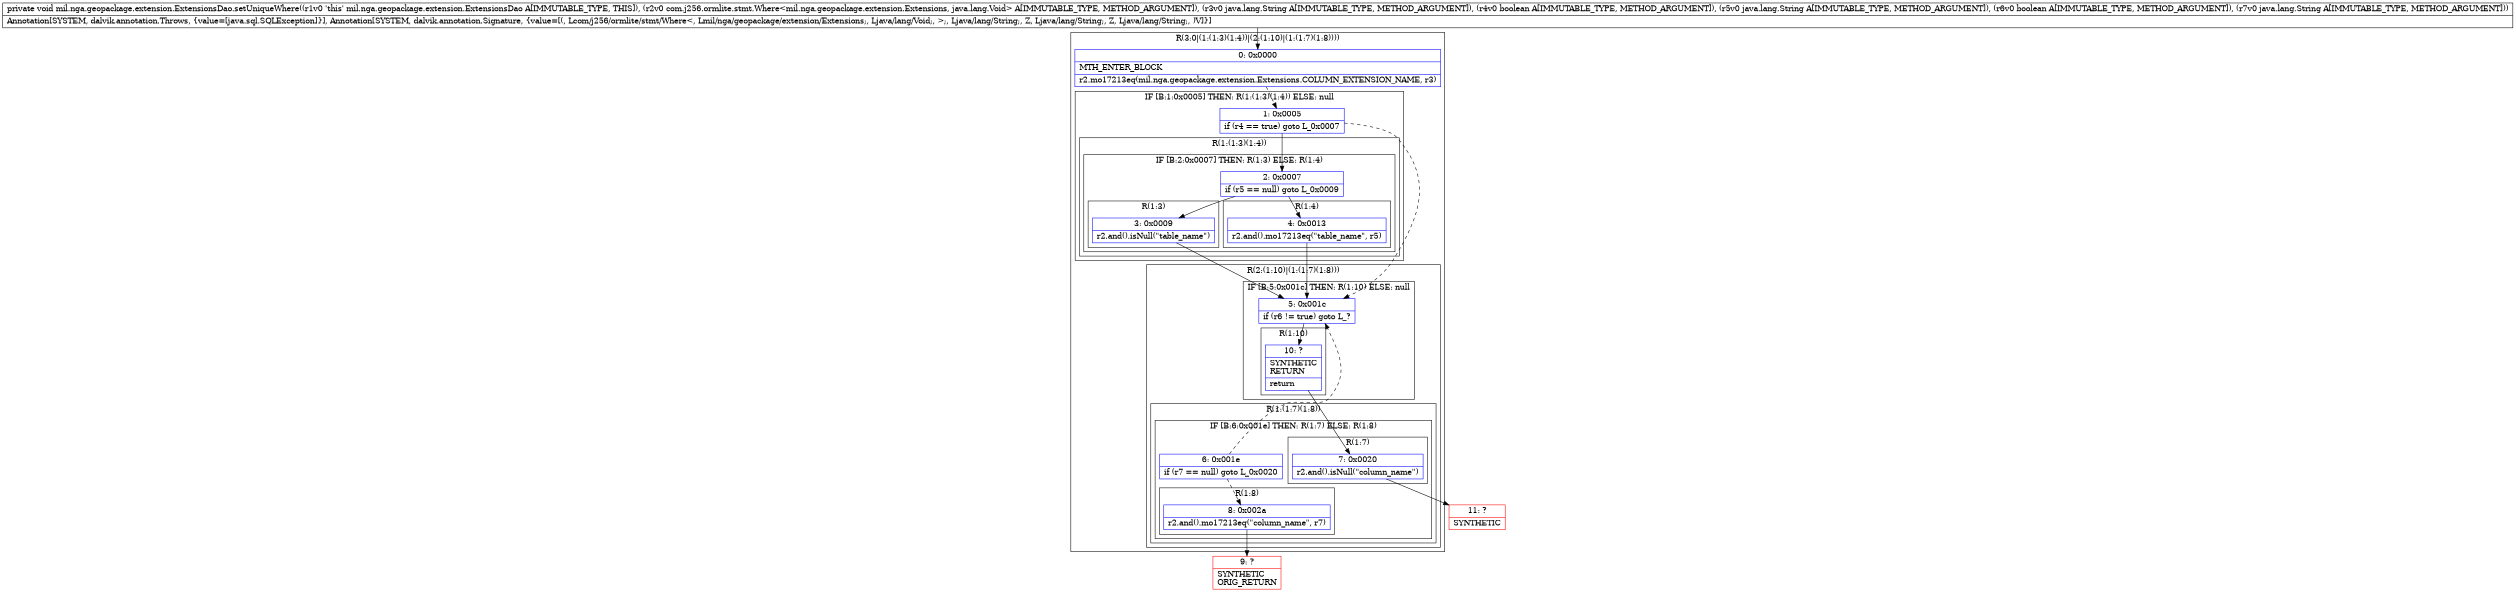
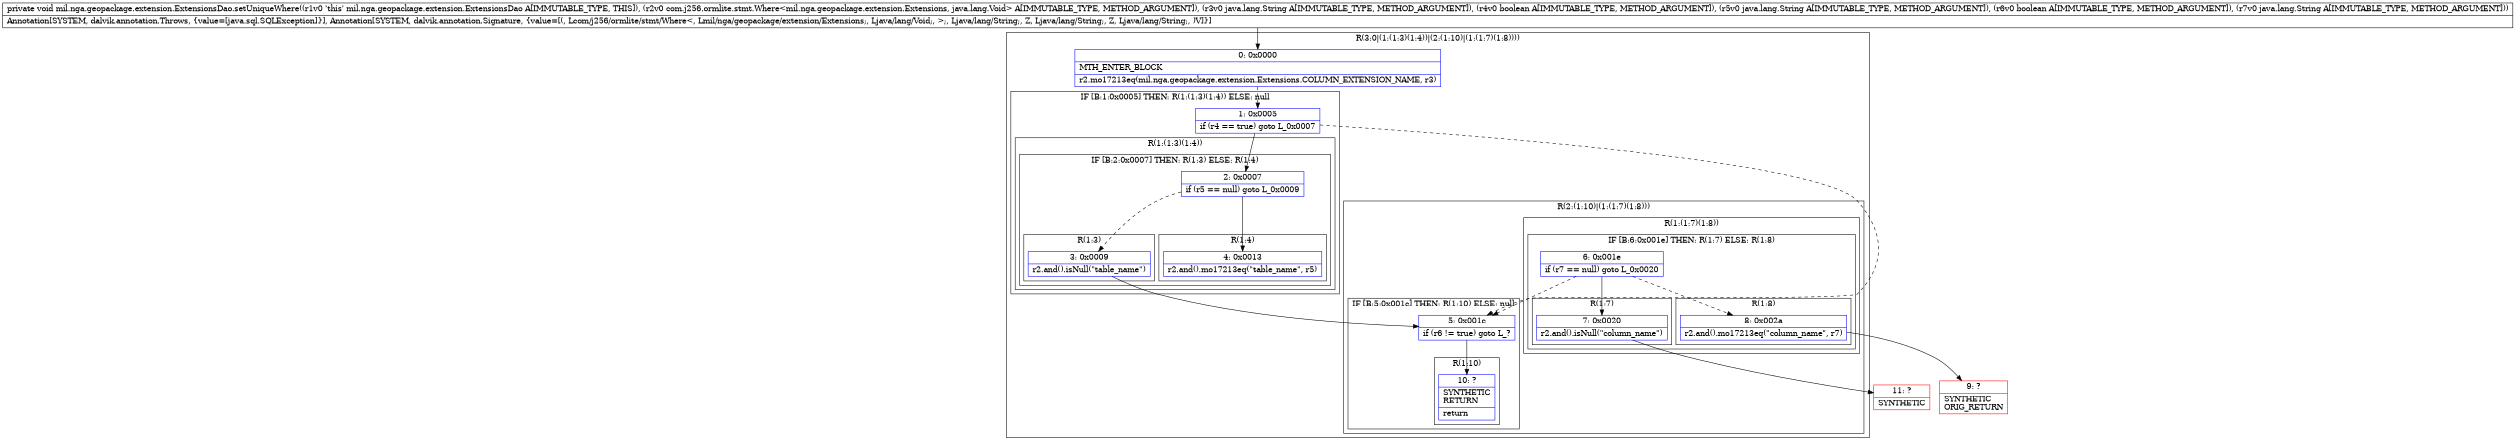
  digraph {
    node [color=blue shape=record]
    n1 [label="{3\:\ 0x0009|r2.and().isNull(\"table_name\")\l}"]
    n2 [label="{4\:\ 0x0013|r2.and().mo17213eq(\"table_name\", r5)\l}"]
    n3 [label="{2\:\ 0x0007|if (r5 == null) goto L_0x0009\l}"]
    n4 [label="{1\:\ 0x0005|if (r4 == true) goto L_0x0007\l}"]
    n5 [label="{10\:\ ?|SYNTHETIC\lRETURN\l|return\l}"]
    n6 [label="{5\:\ 0x001c|if (r6 != true) goto L_?\l}"]
    n7 [label="{7\:\ 0x0020|r2.and().isNull(\"column_name\")\l}"]
    n8 [label="{8\:\ 0x002a|r2.and().mo17213eq(\"column_name\", r7)\l}"]
    n9 [label="{6\:\ 0x001e|if (r7 == null) goto L_0x0020\l}"]
    n10 [label="{0\:\ 0x0000|MTH_ENTER_BLOCK\l|r2.mo17213eq(mil.nga.geopackage.extension.Extensions.COLUMN_EXTENSION_NAME, r3)\l}"]
    n11 [color=red label="{11\:\ ?|SYNTHETIC\l}"]
    n12 [color=red label="{9\:\ ?|SYNTHETIC\lORIG_RETURN\l}"]
    n13 [label="{private void mil.nga.geopackage.extension.ExtensionsDao.setUniqueWhere((r1v0 'this' mil.nga.geopackage.extension.ExtensionsDao A[IMMUTABLE_TYPE, THIS]), (r2v0 com.j256.ormlite.stmt.Where\<mil.nga.geopackage.extension.Extensions, java.lang.Void\> A[IMMUTABLE_TYPE, METHOD_ARGUMENT]), (r3v0 java.lang.String A[IMMUTABLE_TYPE, METHOD_ARGUMENT]), (r4v0 boolean A[IMMUTABLE_TYPE, METHOD_ARGUMENT]), (r5v0 java.lang.String A[IMMUTABLE_TYPE, METHOD_ARGUMENT]), (r6v0 boolean A[IMMUTABLE_TYPE, METHOD_ARGUMENT]), (r7v0 java.lang.String A[IMMUTABLE_TYPE, METHOD_ARGUMENT]))  | Annotation[SYSTEM, dalvik.annotation.Throws, \{value=[java.sql.SQLException]\}], Annotation[SYSTEM, dalvik.annotation.Signature, \{value=[(, Lcom\/j256\/ormlite\/stmt\/Where\<, Lmil\/nga\/geopackage\/extension\/Extensions;, Ljava\/lang\/Void;, \>;, Ljava\/lang\/String;, Z, Ljava\/lang\/String;, Z, Ljava\/lang\/String;, )V]\}]\l}" color=""]
    subgraph cluster_1 {
      label="R(3:0|(1:(1:3)(1:4))|(2:(1:10)|(1:(1:7)(1:8))))"
      n10
      subgraph cluster_2 {
        label="IF [B:1:0x0005] THEN: R(1:(1:3)(1:4)) ELSE: null"
        n4
        subgraph cluster_3 {
          label="R(1:(1:3)(1:4))"
          subgraph cluster_4 {
            label="IF [B:2:0x0007] THEN: R(1:3) ELSE: R(1:4)"
            n3
            subgraph cluster_5 {
              label="R(1:3)"
              n1
            }
            subgraph cluster_6 {
              label="R(1:4)"
              n2
            }
          }
        }
      }
      subgraph cluster_7 {
        label="R(2:(1:10)|(1:(1:7)(1:8)))"
        subgraph cluster_8 {
          label="IF [B:5:0x001c] THEN: R(1:10) ELSE: null"
          n6
          subgraph cluster_9 {
            label="R(1:10)"
            n5
          }
        }
        subgraph cluster_10 {
          label="R(1:(1:7)(1:8))"
          subgraph cluster_11 {
            label="IF [B:6:0x001e] THEN: R(1:7) ELSE: R(1:8)"
            n9
            subgraph cluster_12 {
              label="R(1:7)"
              n7
            }
            subgraph cluster_13 {
              label="R(1:8)"
              n8
            }
          }
        }
      }
    }
    n1 -> n6
-   n2 -> n6
-   n3 -> n1
+   n3 -> n1 [style=dashed]
    n3 -> n2 [style=solid]
    n4 -> n3
    n4 -> n6 [style=dashed]
    n6 -> n5
    n7 -> n11
    n8 -> n12
    n9 -> n6 [style=dashed]
-   n5 -> n7
+   n9 -> n7
    n9 -> n8 [style=dashed]
    n10 -> n4 [style=dashed]
    n13 -> n10
  }
